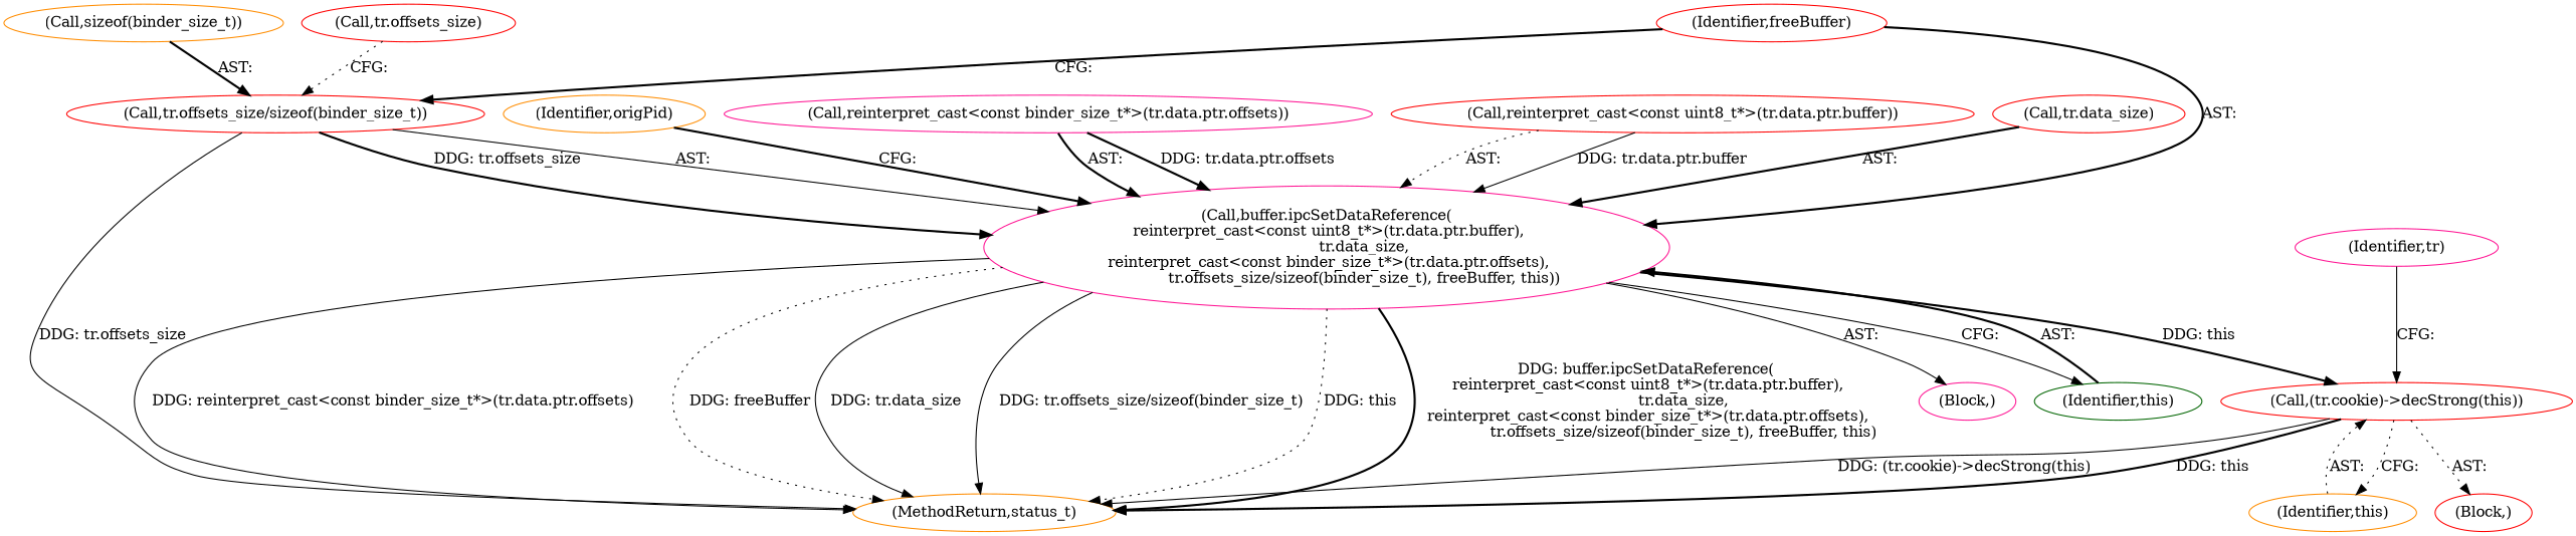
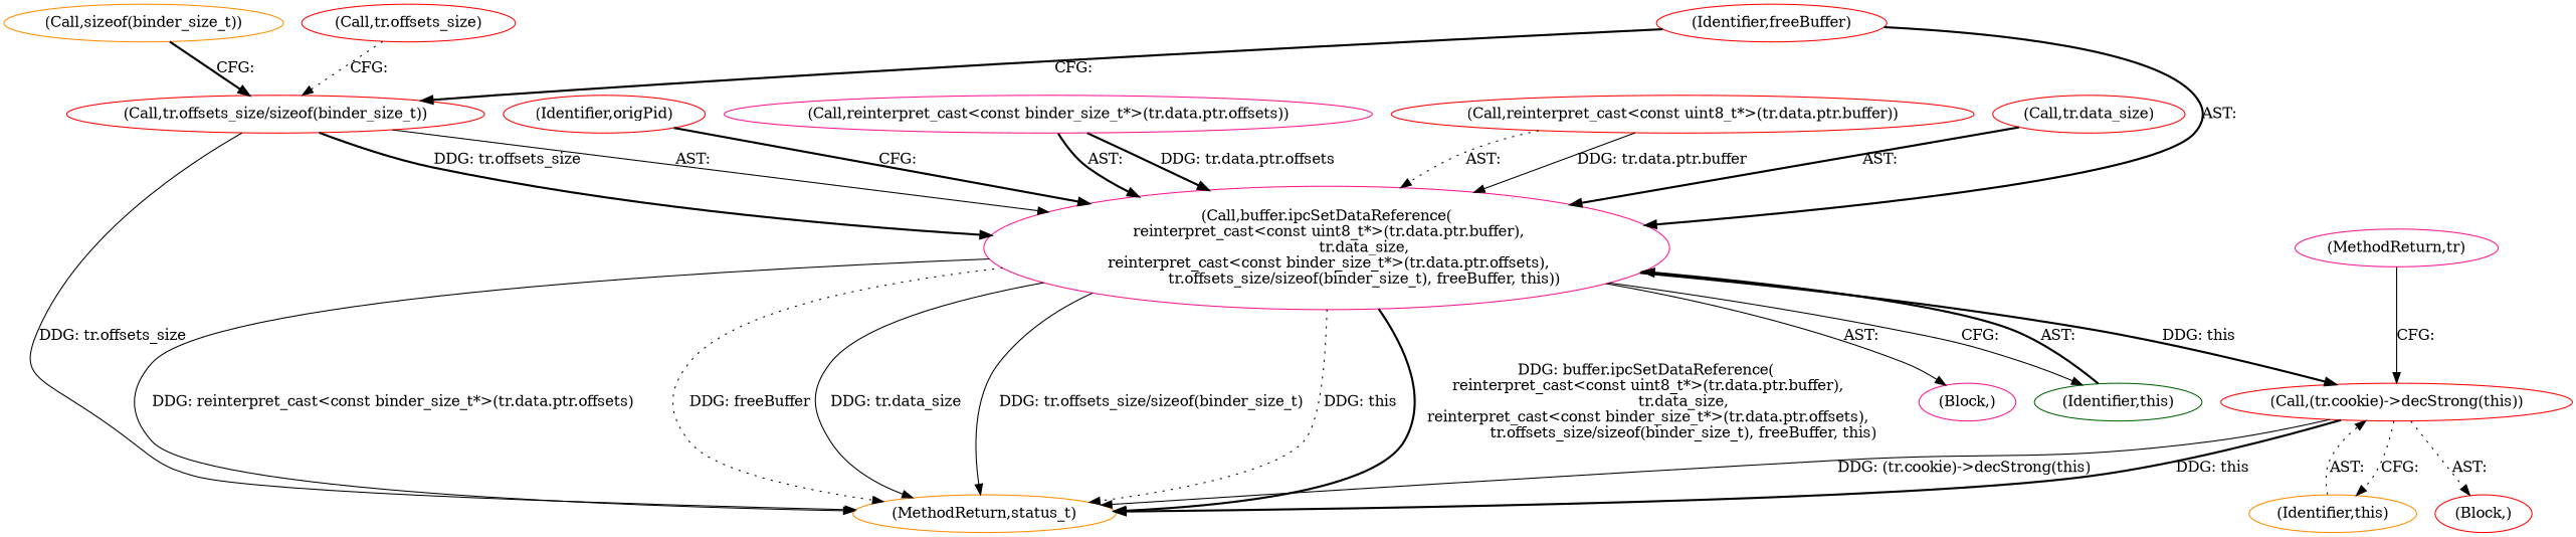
  digraph {
    node [color=red]
    edge [style=bold]
    n1 [label="(Call,tr.offsets_size/sizeof(binder_size_t))"]
    n2 [color=deeppink label="(Call,buffer.ipcSetDataReference(\n reinterpret_cast<const uint8_t*>(tr.data.ptr.buffer),\n                tr.data_size,\n reinterpret_cast<const binder_size_t*>(tr.data.ptr.offsets),\n                tr.offsets_size/sizeof(binder_size_t), freeBuffer, this))"]
    n3 [color=darkorange label="(MethodReturn,status_t)"]
    n4 [label="(Call,(tr.cookie)->decStrong(this))"]
    n5 [color=deeppink label="(Block,)"]
    n6 [color=darkgreen label="(Identifier,this)"]
    n7 [color=darkorange label="(Call,sizeof(binder_size_t))"]
    n8 [label="(Block,)"]
    n9 [color=darkorange label="(Identifier,this)"]
-   n10 [color=deeppink label="(Identifier,tr)"]
+   n10 [color=deeppink label="(MethodReturn,tr)"]
    n11 [label="(Identifier,freeBuffer)"]
-   n12 [color=darkorange label="(Identifier,origPid)"]
+   n12 [label="(Identifier,origPid)"]
    n13 [label="(Call,tr.offsets_size)"]
    n14 [color=deeppink label="(Call,reinterpret_cast<const binder_size_t*>(tr.data.ptr.offsets))"]
    n15 [label="(Call,reinterpret_cast<const uint8_t*>(tr.data.ptr.buffer))"]
    n16 [label="(Call,tr.data_size)"]
    n1 -> n2 [label="AST: " style=solid]
    n1 -> n2 [label="DDG: tr.offsets_size"]
    n1 -> n3 [label="DDG: tr.offsets_size" style=solid]
    n2 -> n3 [label="DDG: buffer.ipcSetDataReference(\n reinterpret_cast<const uint8_t*>(tr.data.ptr.buffer),\n                tr.data_size,\n reinterpret_cast<const binder_size_t*>(tr.data.ptr.offsets),\n                tr.offsets_size/sizeof(binder_size_t), freeBuffer, this)"]
    n2 -> n3 [label="DDG: tr.data_size" style=solid]
    n2 -> n3 [label="DDG: tr.offsets_size/sizeof(binder_size_t)" style=solid]
    n2 -> n3 [label="DDG: reinterpret_cast<const binder_size_t*>(tr.data.ptr.offsets)" style=solid]
    n2 -> n3 [label="DDG: freeBuffer" style=dotted]
    n2 -> n3 [label="DDG: this" style=dotted]
    n2 -> n4 [label="DDG: this"]
    n2 -> n5 [label="AST: " style=solid]
    n2 -> n6 [label="CFG: " style=solid]
    n4 -> n3 [label="DDG: (tr.cookie)->decStrong(this)" style=solid]
    n4 -> n3 [label="DDG: this"]
    n4 -> n8 [label="AST: " style=dotted]
    n4 -> n9 [label="CFG: " style=dotted]
    n6 -> n2 [label="AST: "]
-   n7 -> n1 [label="AST: "]
+   n7 -> n1 [label="CFG: "]
    n9 -> n4 [label="AST: " style=dotted]
    n10 -> n4 [label="CFG: " style=solid]
    n11 -> n1 [label="CFG: "]
    n11 -> n2 [label="AST: "]
    n12 -> n2 [label="CFG: "]
    n13 -> n1 [label="CFG: " style=dotted]
    n14 -> n2 [label="AST: "]
    n14 -> n2 [label="DDG: tr.data.ptr.offsets"]
    n15 -> n2 [label="AST: " style=dotted]
    n15 -> n2 [label="DDG: tr.data.ptr.buffer" style=solid]
    n16 -> n2 [label="AST: "]
  }
